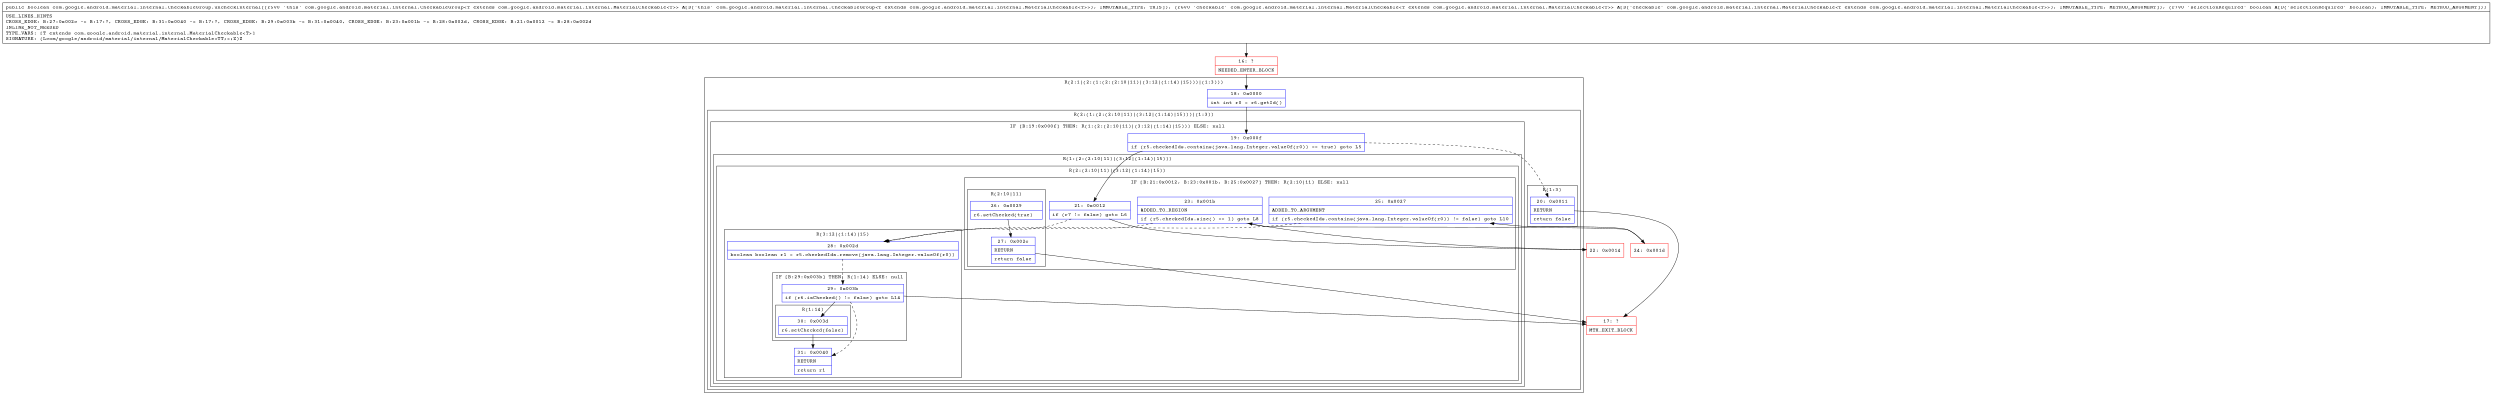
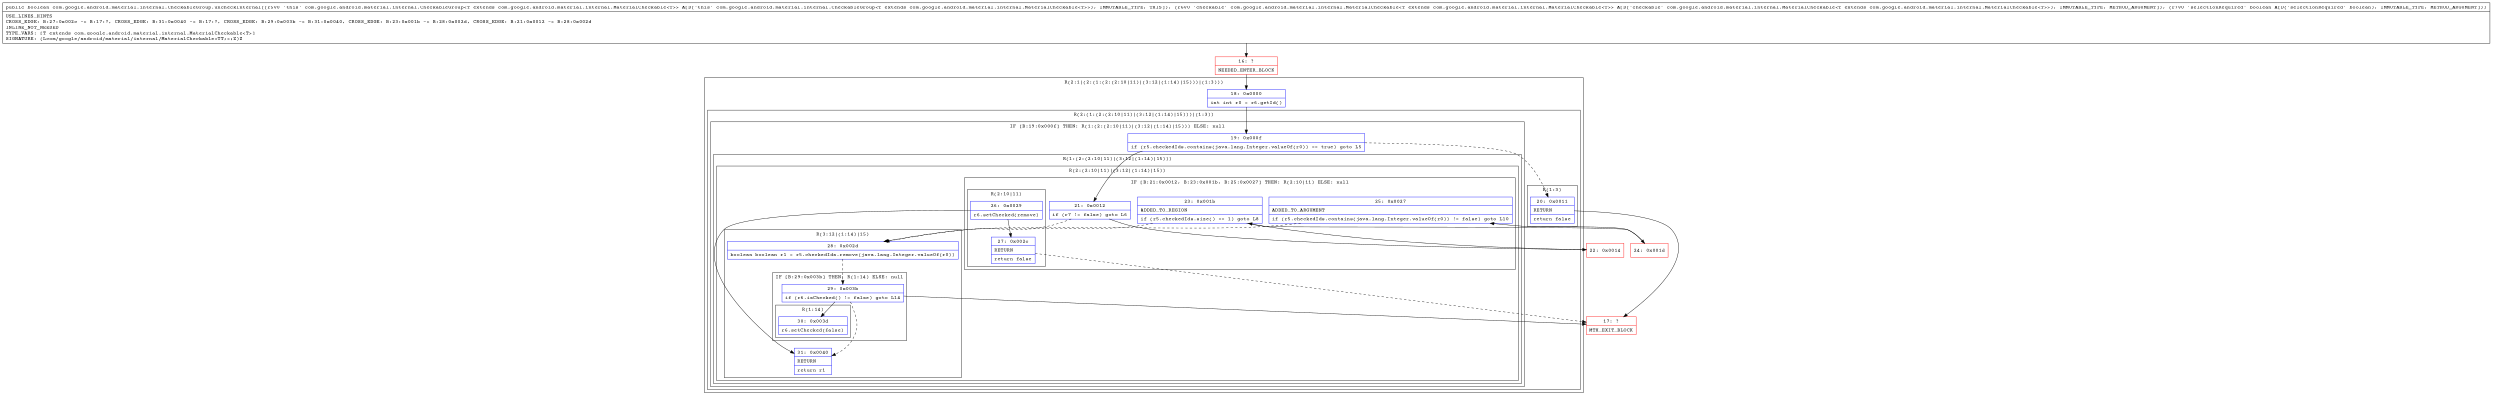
  digraph {
    fontname="Courier Prime"
    node [color=blue fontname="Courier Prime" shape=record]
    edge [fontname="Courier Prime"]
-   n1 [label="{26\:\ 0x0029|r6.setChecked(true)\l}"]
+   n1 [label="{26\:\ 0x0029|r6.setChecked(remove)\l}"]
    n2 [label="{27\:\ 0x002c|RETURN\l|return false\l}"]
    n3 [label="{21\:\ 0x0012|if (r7 != false) goto L6\l}"]
    n4 [label="{23\:\ 0x001b|ADDED_TO_REGION\l|if (r5.checkedIds.size() == 1) goto L8\l}"]
    n5 [label="{25\:\ 0x0027|ADDED_TO_ARGUMENT\l|if (r5.checkedIds.contains(java.lang.Integer.valueOf(r0)) != false) goto L10\l}"]
    n6 [label="{30\:\ 0x003d|r6.setChecked(false)\l}"]
    n7 [label="{29\:\ 0x003b|if (r6.isChecked() != false) goto L14\l}"]
    n8 [label="{28\:\ 0x002d|boolean boolean r1 = r5.checkedIds.remove(java.lang.Integer.valueOf(r0))\l}"]
    n9 [label="{31\:\ 0x0040|RETURN\l|return r1\l}"]
    n10 [label="{19\:\ 0x000f|if (r5.checkedIds.contains(java.lang.Integer.valueOf(r0)) == true) goto L5\l}"]
    n11 [label="{20\:\ 0x0011|RETURN\l|return false\l}"]
    n12 [label="{18\:\ 0x0000|int int r0 = r6.getId()\l}"]
    n13 [color=red label="{17\:\ ?|MTH_EXIT_BLOCK\l}"]
    n14 [color=red label="{22\:\ 0x0014}"]
    n15 [color=red label="{24\:\ 0x001d}"]
    n16 [color=red label="{16\:\ ?|NEEDED_ENTER_BLOCK\l}"]
    n17 [label="{public boolean com.google.android.material.internal.CheckableGroup.uncheckInternal((r5v0 'this' com.google.android.material.internal.CheckableGroup\<T extends com.google.android.material.internal.MaterialCheckable\<T\>\> A[D('this' com.google.android.material.internal.CheckableGroup\<T extends com.google.android.material.internal.MaterialCheckable\<T\>\>), IMMUTABLE_TYPE, THIS]), (r6v0 'checkable' com.google.android.material.internal.MaterialCheckable\<T extends com.google.android.material.internal.MaterialCheckable\<T\>\> A[D('checkable' com.google.android.material.internal.MaterialCheckable\<T extends com.google.android.material.internal.MaterialCheckable\<T\>\>), IMMUTABLE_TYPE, METHOD_ARGUMENT]), (r7v0 'selectionRequired' boolean A[D('selectionRequired' boolean), IMMUTABLE_TYPE, METHOD_ARGUMENT]))  | USE_LINES_HINTS\lCROSS_EDGE: B:27:0x002c \-\> B:17:?, CROSS_EDGE: B:31:0x0040 \-\> B:17:?, CROSS_EDGE: B:29:0x003b \-\> B:31:0x0040, CROSS_EDGE: B:23:0x001b \-\> B:28:0x002d, CROSS_EDGE: B:21:0x0012 \-\> B:28:0x002d\lINLINE_NOT_NEEDED\lTYPE_VARS: [T extends com.google.android.material.internal.MaterialCheckable\<T\>]\lSIGNATURE: (Lcom\/google\/android\/material\/internal\/MaterialCheckable\<TT;\>;Z)Z\l}" color=""]
    subgraph cluster_1 {
      label="R(2:1|(2:(1:(2:(2:10|11)|(3:12|(1:14)|15)))|(1:3)))"
      n12
      subgraph cluster_2 {
        label="R(2:(1:(2:(2:10|11)|(3:12|(1:14)|15)))|(1:3))"
        subgraph cluster_3 {
          label="IF [B:19:0x000f] THEN: R(1:(2:(2:10|11)|(3:12|(1:14)|15))) ELSE: null"
          n10
          subgraph cluster_4 {
            label="R(1:(2:(2:10|11)|(3:12|(1:14)|15)))"
            subgraph cluster_5 {
              label="R(2:(2:10|11)|(3:12|(1:14)|15))"
              subgraph cluster_6 {
                label="IF [B:21:0x0012, B:23:0x001b, B:25:0x0027] THEN: R(2:10|11) ELSE: null"
                n3
                n4
                n5
                subgraph cluster_7 {
                  label="R(2:10|11)"
                  n1
                  n2
                }
              }
              subgraph cluster_8 {
                label="R(3:12|(1:14)|15)"
                n8
                n9
                subgraph cluster_9 {
                  label="IF [B:29:0x003b] THEN: R(1:14) ELSE: null"
                  n7
                  subgraph cluster_10 {
                    label="R(1:14)"
                    n6
                  }
                }
              }
            }
          }
        }
        subgraph cluster_11 {
          label="R(1:3)"
          n11
        }
      }
    }
    n1 -> n2
-   n2 -> n13
+   n2 -> n13 [style=dashed]
    n3 -> n8 [style=dashed]
    n3 -> n14
    n4 -> n8 [style=dashed]
    n4 -> n15
    n5 -> n8 [style=dashed]
-   n6 -> n9
+   n1 -> n9
    n7 -> n6
    n7 -> n9 [style=dashed]
    n7 -> n13
    n8 -> n7 [style=dashed]
    n10 -> n3
    n10 -> n11 [style=dashed]
    n11 -> n13
    n12 -> n10
    n14 -> n4
    n15 -> n5
    n16 -> n12
    n17 -> n16
  }
